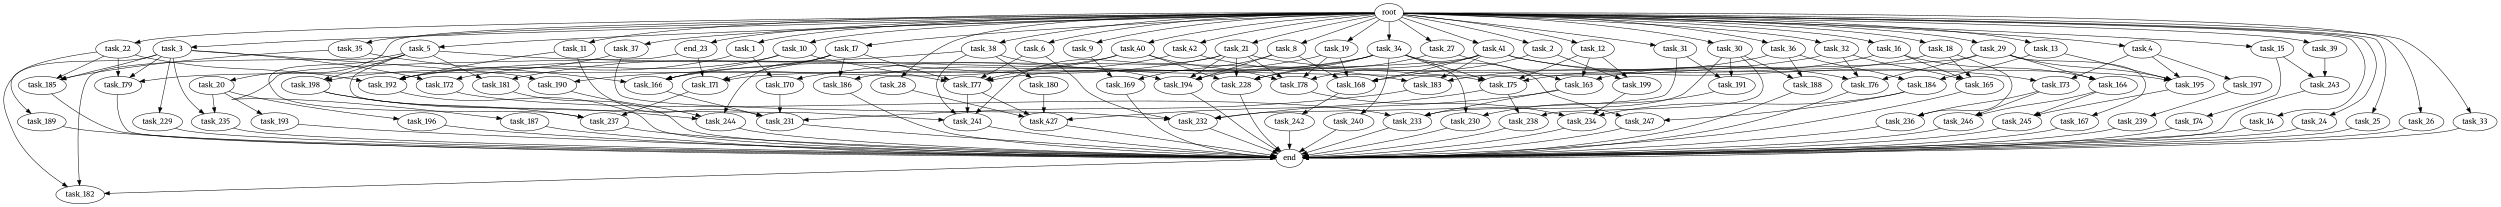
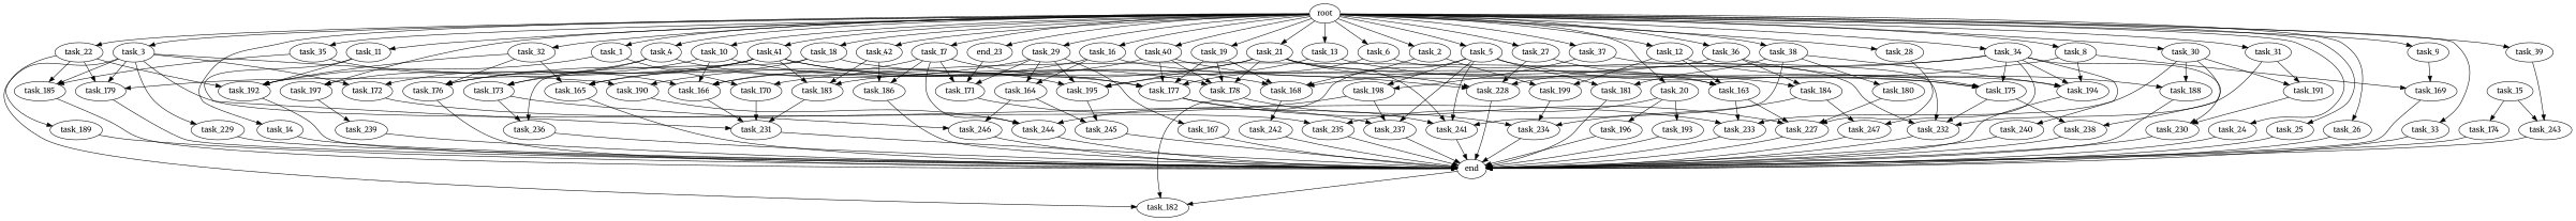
  digraph {
    fontname=Merriweather
    node [fontname=Merriweather]
    edge [fontname=Merriweather]
    root
    task_1
    task_2
    task_3
    task_4
    task_5
    task_6
    task_8
    task_9
    task_10
    task_11
    task_12
    task_13
    task_14
    task_15
    task_16
    task_17
    task_18
    task_19
    task_20
    task_21
    task_22
    n23 [label=end_23]
    task_24
    task_25
    task_26
    task_27
    task_28
    task_29
    task_30
    task_31
    task_32
    task_33
    task_34
    task_35
    task_36
    task_37
    task_38
    task_39
    task_40
    task_41
    task_42
    task_170
    task_192
    task_168
    task_199
    task_172
    task_179
    task_182
    task_185
    task_190
    task_229
    task_235
    task_173
    task_195
    task_197
    task_175
    task_181
    task_198
    task_237
    task_241
    task_177
    task_232
    task_169
    task_194
    task_166
    task_231
    task_163
    task_184
    end
    task_174
    task_243
    task_164
    task_165
    task_171
    task_186
    task_244
    task_236
    task_178
    task_193
    task_196
    task_228
    task_189
-   task_187
-   task_227 [label=task_427]
+   task_227
    task_167
    task_176
    task_188
    task_191
    task_233
    task_238
    task_230
    task_240
    task_247
    task_183
    task_180
    task_242
    task_234
    task_246
    task_245
    task_239
    root -> task_1
    root -> task_2
    root -> task_3
    root -> task_4
    root -> task_5
    root -> task_6
    root -> task_8
    root -> task_9
    root -> task_10
    root -> task_11
    root -> task_12
    root -> task_13
    root -> task_14
-   root -> task_15
+   root -> task_197
    root -> task_16
    root -> task_17
    root -> task_18
    root -> task_19
    root -> task_20
    root -> task_21
    root -> task_22
    root -> n23
    root -> task_24
    root -> task_25
    root -> task_26
    root -> task_27
    root -> task_28
    root -> task_29
    root -> task_30
    root -> task_31
    root -> task_32
    root -> task_33
    root -> task_34
    root -> task_35
    root -> task_36
    root -> task_37
    root -> task_38
    root -> task_39
    root -> task_40
    root -> task_41
    root -> task_42
    task_1 -> task_170
    task_1 -> task_192
    task_2 -> task_168
    task_2 -> task_199
    task_3 -> task_172
    task_3 -> task_179
    task_3 -> task_182
    task_3 -> task_185
    task_3 -> task_190
    task_3 -> task_229
    task_3 -> task_235
    task_4 -> task_173
    task_4 -> task_195
    task_4 -> task_197
    task_5 -> task_182
    task_5 -> task_175
    task_5 -> task_181
    task_5 -> task_198
    task_5 -> task_237
    task_5 -> task_241
    task_6 -> task_177
    task_6 -> task_232
    task_8 -> task_168
    task_8 -> task_169
    task_8 -> task_194
    task_9 -> task_169
    task_10 -> task_172
    task_10 -> task_177
    task_10 -> task_166
    task_11 -> task_192
    task_11 -> task_231
    task_12 -> task_199
    task_12 -> task_175
    task_12 -> task_163
    task_13 -> task_195
    task_13 -> task_184
    task_14 -> end
    task_15 -> task_174
    task_15 -> task_243
    task_16 -> task_175
    task_16 -> task_164
    task_16 -> task_165
    task_17 -> task_177
    task_17 -> task_166
    task_17 -> task_171
    task_17 -> task_186
    task_17 -> task_244
    task_18 -> task_163
    task_18 -> task_165
    task_18 -> task_236
    task_19 -> task_168
    task_19 -> task_177
    task_19 -> task_178
    task_20 -> task_235
    task_20 -> task_193
    task_20 -> task_196
    task_21 -> task_195
    task_21 -> task_241
    task_21 -> task_194
    task_21 -> task_166
    task_21 -> task_178
    task_21 -> task_228
    task_22 -> task_192
    task_22 -> task_179
    task_22 -> task_185
    task_22 -> task_189
    n23 -> task_171
-   n23 -> task_187
    task_24 -> end
    task_25 -> end
    task_26 -> end
    task_27 -> task_163
    task_27 -> task_228
    task_28 -> task_227
    task_29 -> task_195
    task_29 -> task_164
    task_29 -> task_171
    task_29 -> task_167
    task_29 -> task_176
    task_30 -> task_188
    task_30 -> task_191
    task_30 -> task_233
    task_30 -> task_238
    task_31 -> task_232
    task_31 -> task_191
    task_32 -> task_192
    task_32 -> task_165
    task_32 -> task_176
    task_33 -> end
    task_34 -> task_170
    task_34 -> task_175
    task_34 -> task_194
    task_34 -> task_228
    task_34 -> task_230
    task_34 -> task_240
    task_34 -> task_247
    task_35 -> task_185
    task_35 -> task_166
    task_36 -> task_184
    task_36 -> task_188
    task_36 -> task_183
    task_37 -> task_198
    task_37 -> task_232
    task_38 -> task_181
    task_38 -> task_241
    task_38 -> task_194
    task_38 -> task_180
    task_39 -> task_243
    task_40 -> task_190
    task_40 -> task_177
    task_40 -> task_178
    task_40 -> task_228
    task_41 -> task_168
    task_41 -> task_179
    task_41 -> task_173
    task_41 -> task_178
    task_41 -> task_176
    task_41 -> task_183
    task_42 -> task_186
    task_42 -> task_183
    task_170 -> task_231
    task_192 -> end
    task_168 -> task_242
    task_199 -> task_234
    task_172 -> task_233
    task_179 -> end
    task_185 -> end
    task_190 -> task_244
    task_229 -> end
    task_235 -> end
    task_173 -> task_236
    task_173 -> task_246
    task_195 -> task_245
    task_197 -> task_239
    task_175 -> task_232
    task_175 -> task_238
    task_181 -> end
    task_198 -> task_237
    task_198 -> task_244
    task_237 -> end
    task_241 -> end
    task_177 -> task_241
    task_177 -> task_227
    task_232 -> end
    task_169 -> end
    task_194 -> end
    task_166 -> task_231
    task_231 -> end
    task_163 -> task_227
    task_163 -> task_233
    task_184 -> task_247
    task_184 -> task_234
    end -> task_182
    task_174 -> end
    task_243 -> end
    task_164 -> task_246
    task_164 -> task_245
    task_165 -> end
    task_171 -> task_237
    task_186 -> end
    task_244 -> end
    task_236 -> end
    task_178 -> task_234
    task_193 -> end
    task_196 -> end
    task_228 -> end
    task_189 -> end
-   task_187 -> end
    task_227 -> end
    task_167 -> end
    task_176 -> end
    task_188 -> end
    task_191 -> task_230
    task_233 -> end
    task_238 -> end
    task_230 -> end
    task_240 -> end
    task_247 -> end
    task_183 -> task_231
    task_180 -> task_227
    task_242 -> end
    task_234 -> end
    task_246 -> end
    task_245 -> end
    task_239 -> end
  }
